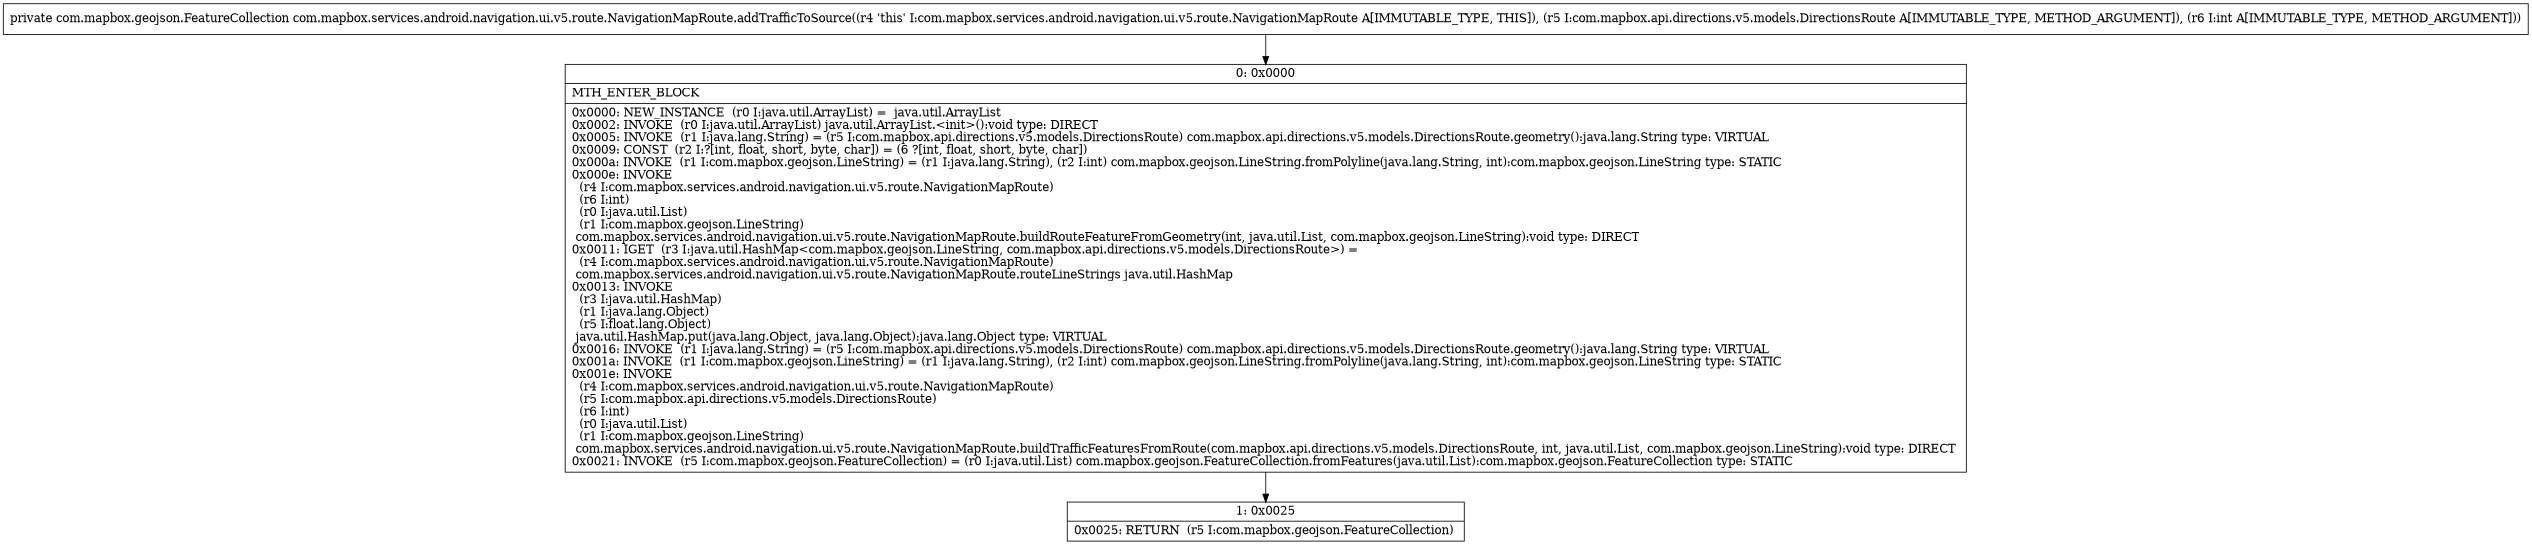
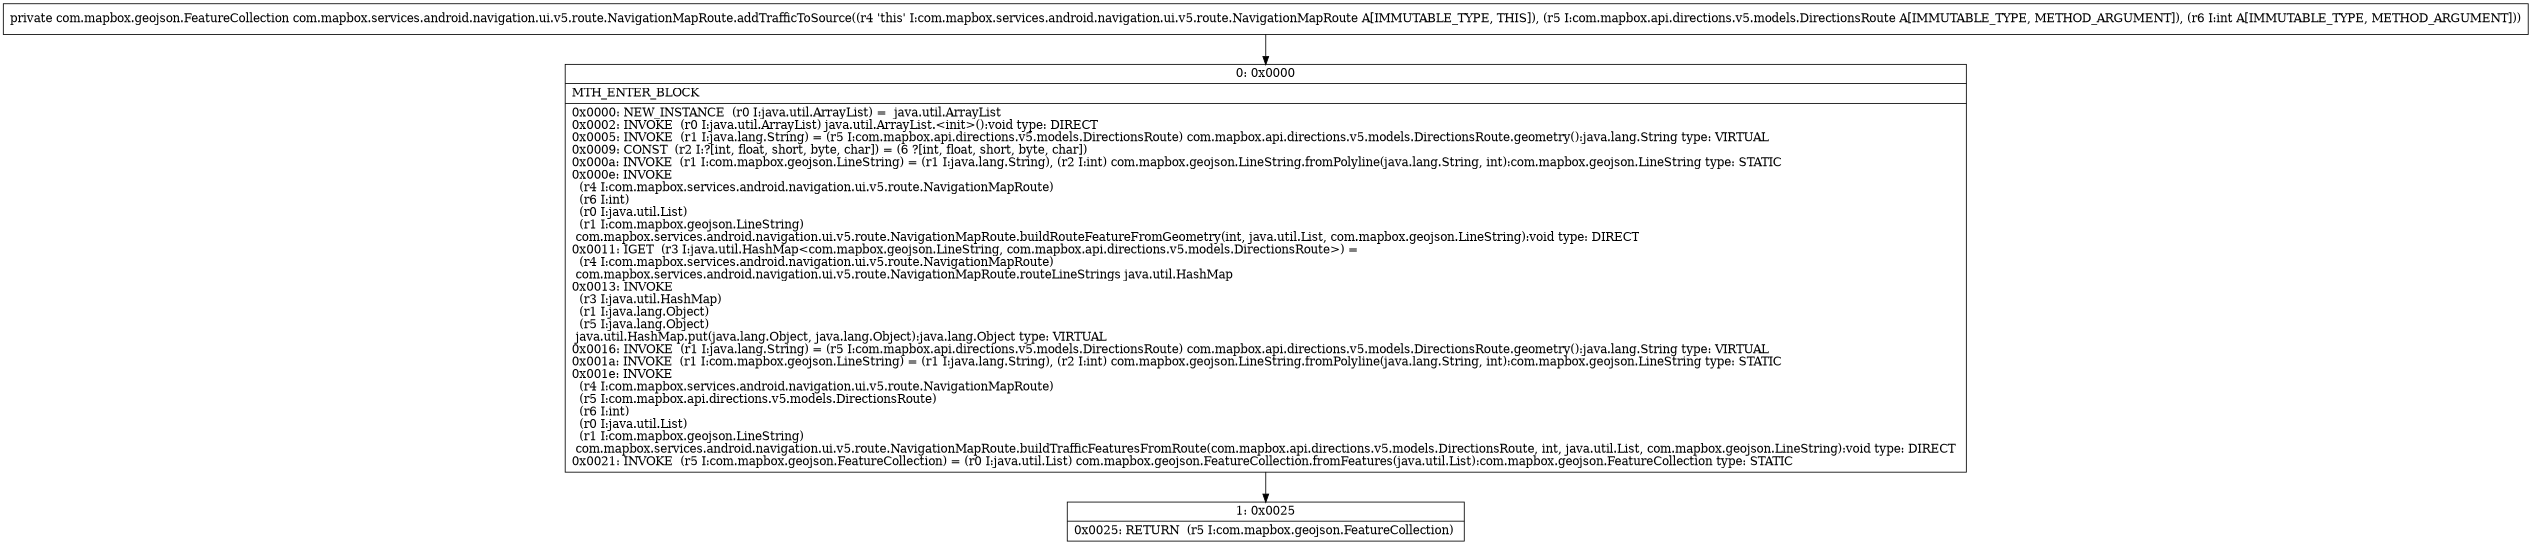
  digraph {
    node [shape=record]
-   n1 [label="{0\:\ 0x0000|MTH_ENTER_BLOCK\l|0x0000: NEW_INSTANCE  (r0 I:java.util.ArrayList) =  java.util.ArrayList \l0x0002: INVOKE  (r0 I:java.util.ArrayList) java.util.ArrayList.\<init\>():void type: DIRECT \l0x0005: INVOKE  (r1 I:java.lang.String) = (r5 I:com.mapbox.api.directions.v5.models.DirectionsRoute) com.mapbox.api.directions.v5.models.DirectionsRoute.geometry():java.lang.String type: VIRTUAL \l0x0009: CONST  (r2 I:?[int, float, short, byte, char]) = (6 ?[int, float, short, byte, char]) \l0x000a: INVOKE  (r1 I:com.mapbox.geojson.LineString) = (r1 I:java.lang.String), (r2 I:int) com.mapbox.geojson.LineString.fromPolyline(java.lang.String, int):com.mapbox.geojson.LineString type: STATIC \l0x000e: INVOKE  \l  (r4 I:com.mapbox.services.android.navigation.ui.v5.route.NavigationMapRoute)\l  (r6 I:int)\l  (r0 I:java.util.List)\l  (r1 I:com.mapbox.geojson.LineString)\l com.mapbox.services.android.navigation.ui.v5.route.NavigationMapRoute.buildRouteFeatureFromGeometry(int, java.util.List, com.mapbox.geojson.LineString):void type: DIRECT \l0x0011: IGET  (r3 I:java.util.HashMap\<com.mapbox.geojson.LineString, com.mapbox.api.directions.v5.models.DirectionsRoute\>) = \l  (r4 I:com.mapbox.services.android.navigation.ui.v5.route.NavigationMapRoute)\l com.mapbox.services.android.navigation.ui.v5.route.NavigationMapRoute.routeLineStrings java.util.HashMap \l0x0013: INVOKE  \l  (r3 I:java.util.HashMap)\l  (r1 I:java.lang.Object)\l  (r5 I:float.lang.Object)\l java.util.HashMap.put(java.lang.Object, java.lang.Object):java.lang.Object type: VIRTUAL \l0x0016: INVOKE  (r1 I:java.lang.String) = (r5 I:com.mapbox.api.directions.v5.models.DirectionsRoute) com.mapbox.api.directions.v5.models.DirectionsRoute.geometry():java.lang.String type: VIRTUAL \l0x001a: INVOKE  (r1 I:com.mapbox.geojson.LineString) = (r1 I:java.lang.String), (r2 I:int) com.mapbox.geojson.LineString.fromPolyline(java.lang.String, int):com.mapbox.geojson.LineString type: STATIC \l0x001e: INVOKE  \l  (r4 I:com.mapbox.services.android.navigation.ui.v5.route.NavigationMapRoute)\l  (r5 I:com.mapbox.api.directions.v5.models.DirectionsRoute)\l  (r6 I:int)\l  (r0 I:java.util.List)\l  (r1 I:com.mapbox.geojson.LineString)\l com.mapbox.services.android.navigation.ui.v5.route.NavigationMapRoute.buildTrafficFeaturesFromRoute(com.mapbox.api.directions.v5.models.DirectionsRoute, int, java.util.List, com.mapbox.geojson.LineString):void type: DIRECT \l0x0021: INVOKE  (r5 I:com.mapbox.geojson.FeatureCollection) = (r0 I:java.util.List) com.mapbox.geojson.FeatureCollection.fromFeatures(java.util.List):com.mapbox.geojson.FeatureCollection type: STATIC \l}"]
+   n1 [label="{0\:\ 0x0000|MTH_ENTER_BLOCK\l|0x0000: NEW_INSTANCE  (r0 I:java.util.ArrayList) =  java.util.ArrayList \l0x0002: INVOKE  (r0 I:java.util.ArrayList) java.util.ArrayList.\<init\>():void type: DIRECT \l0x0005: INVOKE  (r1 I:java.lang.String) = (r5 I:com.mapbox.api.directions.v5.models.DirectionsRoute) com.mapbox.api.directions.v5.models.DirectionsRoute.geometry():java.lang.String type: VIRTUAL \l0x0009: CONST  (r2 I:?[int, float, short, byte, char]) = (6 ?[int, float, short, byte, char]) \l0x000a: INVOKE  (r1 I:com.mapbox.geojson.LineString) = (r1 I:java.lang.String), (r2 I:int) com.mapbox.geojson.LineString.fromPolyline(java.lang.String, int):com.mapbox.geojson.LineString type: STATIC \l0x000e: INVOKE  \l  (r4 I:com.mapbox.services.android.navigation.ui.v5.route.NavigationMapRoute)\l  (r6 I:int)\l  (r0 I:java.util.List)\l  (r1 I:com.mapbox.geojson.LineString)\l com.mapbox.services.android.navigation.ui.v5.route.NavigationMapRoute.buildRouteFeatureFromGeometry(int, java.util.List, com.mapbox.geojson.LineString):void type: DIRECT \l0x0011: IGET  (r3 I:java.util.HashMap\<com.mapbox.geojson.LineString, com.mapbox.api.directions.v5.models.DirectionsRoute\>) = \l  (r4 I:com.mapbox.services.android.navigation.ui.v5.route.NavigationMapRoute)\l com.mapbox.services.android.navigation.ui.v5.route.NavigationMapRoute.routeLineStrings java.util.HashMap \l0x0013: INVOKE  \l  (r3 I:java.util.HashMap)\l  (r1 I:java.lang.Object)\l  (r5 I:java.lang.Object)\l java.util.HashMap.put(java.lang.Object, java.lang.Object):java.lang.Object type: VIRTUAL \l0x0016: INVOKE  (r1 I:java.lang.String) = (r5 I:com.mapbox.api.directions.v5.models.DirectionsRoute) com.mapbox.api.directions.v5.models.DirectionsRoute.geometry():java.lang.String type: VIRTUAL \l0x001a: INVOKE  (r1 I:com.mapbox.geojson.LineString) = (r1 I:java.lang.String), (r2 I:int) com.mapbox.geojson.LineString.fromPolyline(java.lang.String, int):com.mapbox.geojson.LineString type: STATIC \l0x001e: INVOKE  \l  (r4 I:com.mapbox.services.android.navigation.ui.v5.route.NavigationMapRoute)\l  (r5 I:com.mapbox.api.directions.v5.models.DirectionsRoute)\l  (r6 I:int)\l  (r0 I:java.util.List)\l  (r1 I:com.mapbox.geojson.LineString)\l com.mapbox.services.android.navigation.ui.v5.route.NavigationMapRoute.buildTrafficFeaturesFromRoute(com.mapbox.api.directions.v5.models.DirectionsRoute, int, java.util.List, com.mapbox.geojson.LineString):void type: DIRECT \l0x0021: INVOKE  (r5 I:com.mapbox.geojson.FeatureCollection) = (r0 I:java.util.List) com.mapbox.geojson.FeatureCollection.fromFeatures(java.util.List):com.mapbox.geojson.FeatureCollection type: STATIC \l}"]
    n2 [label="{1\:\ 0x0025|0x0025: RETURN  (r5 I:com.mapbox.geojson.FeatureCollection) \l}"]
    n3 [label="{private com.mapbox.geojson.FeatureCollection com.mapbox.services.android.navigation.ui.v5.route.NavigationMapRoute.addTrafficToSource((r4 'this' I:com.mapbox.services.android.navigation.ui.v5.route.NavigationMapRoute A[IMMUTABLE_TYPE, THIS]), (r5 I:com.mapbox.api.directions.v5.models.DirectionsRoute A[IMMUTABLE_TYPE, METHOD_ARGUMENT]), (r6 I:int A[IMMUTABLE_TYPE, METHOD_ARGUMENT])) }"]
    n1 -> n2
    n3 -> n1
  }
